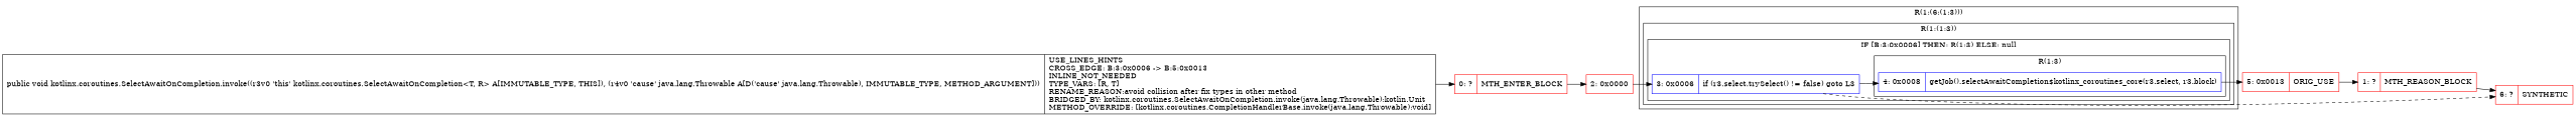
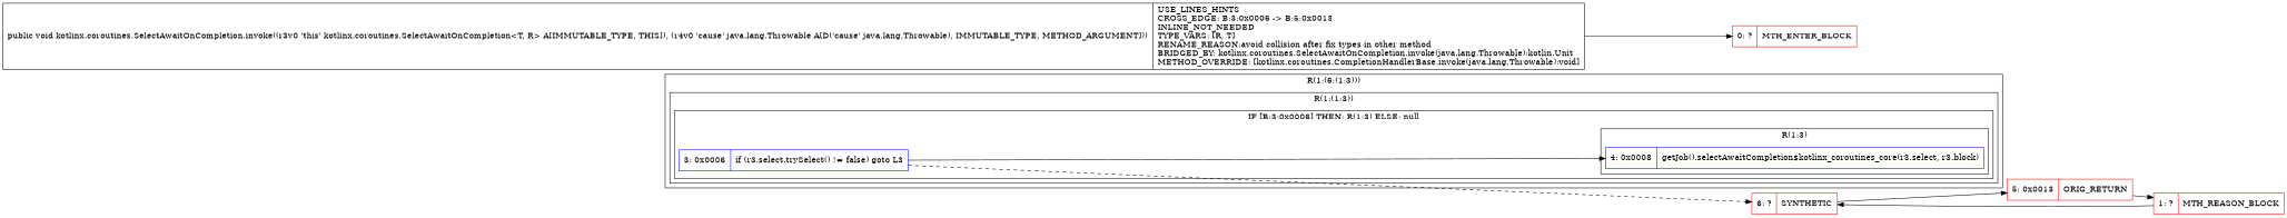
  digraph {
    rankdir=LR
    node [color=red shape=record]
    n1 [color=blue label="{4\:\ 0x0008|getJob().selectAwaitCompletion$kotlinx_coroutines_core(r3.select, r3.block)\l}"]
    n2 [color=blue label="{3\:\ 0x0006|if (r3.select.trySelect() != false) goto L3\l}"]
-   n3 [label="{5\:\ 0x0013|ORIG_USE\l}"]
+   n3 [label="{5\:\ 0x0013|ORIG_RETURN\l}"]
    n4 [label="{6\:\ ?|SYNTHETIC\l}"]
    n5 [label="{1\:\ ?|MTH_REASON_BLOCK\l}"]
    n6 [label="{0\:\ ?|MTH_ENTER_BLOCK\l}"]
-   n7 [label="{2\:\ 0x0000}"]
    n8 [label="{public void kotlinx.coroutines.SelectAwaitOnCompletion.invoke((r3v0 'this' kotlinx.coroutines.SelectAwaitOnCompletion\<T, R\> A[IMMUTABLE_TYPE, THIS]), (r4v0 'cause' java.lang.Throwable A[D('cause' java.lang.Throwable), IMMUTABLE_TYPE, METHOD_ARGUMENT]))  | USE_LINES_HINTS\lCROSS_EDGE: B:3:0x0006 \-\> B:5:0x0013\lINLINE_NOT_NEEDED\lTYPE_VARS: [R, T]\lRENAME_REASON:avoid collision after fix types in other method\lBRIDGED_BY: kotlinx.coroutines.SelectAwaitOnCompletion.invoke(java.lang.Throwable):kotlin.Unit\lMETHOD_OVERRIDE: [kotlinx.coroutines.CompletionHandlerBase.invoke(java.lang.Throwable):void]\l}" color=""]
    subgraph cluster_1 {
      label="R(1:(6:(1:3)))"
      subgraph cluster_2 {
        label="R(1:(1:3))"
        subgraph cluster_3 {
          label="IF [B:3:0x0006] THEN: R(1:3) ELSE: null"
          n2
          subgraph cluster_4 {
            label="R(1:3)"
            n1
          }
        }
      }
    }
-   n1 -> n3
+   n4 -> n3
    n2 -> n1
    n2 -> n4 [style=dashed]
    n3 -> n5
    n5 -> n4
-   n6 -> n7
-   n7 -> n2
    n8 -> n6
  }
